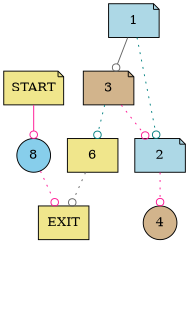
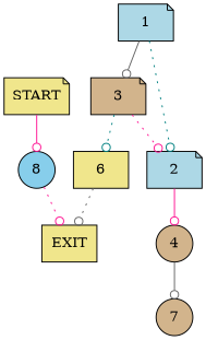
  digraph {
    node [fillcolor=khaki shape=note style=filled]
    edge [arrowhead=odot color=deeppink style=dotted]
    n1 [label=START]
    8 [fillcolor=skyblue shape=circle]
    1 [fillcolor=lightblue]
    2 [fillcolor=lightblue]
    3 [fillcolor=tan]
    n6 [label=EXIT shape=box]
    4 [fillcolor=tan shape=circle]
    6 [shape=box]
+   7 [fillcolor=tan shape=circle]
    n1 -> 8 [style=solid]
    8 -> n6
    1 -> 2 [color=teal]
    1 -> 3 [color=gray40 style=solid]
-   2 -> 4
+   2 -> 4 [style=solid]
    3 -> 2
    3 -> 6 [color=teal]
+   4 -> 7 [color=gray40 style=solid]
    6 -> n6 [color=gray40]
  }
